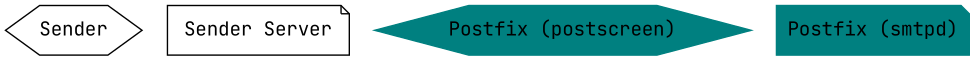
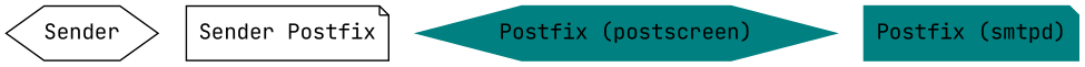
  digraph {
    fontname="JetBrains Mono"
    node [color=black shape=hexagon fontname="JetBrains Mono"]
    n1 [label=Sender]
-   n2 [label="Sender Server" shape=note]
+   n2 [label="Sender Postfix" shape=note]
    n3 [label="Postfix (postscreen)" style=filled color=teal]
    n4 [label="Postfix (smtpd)" style=filled color=teal shape=note]
  }
